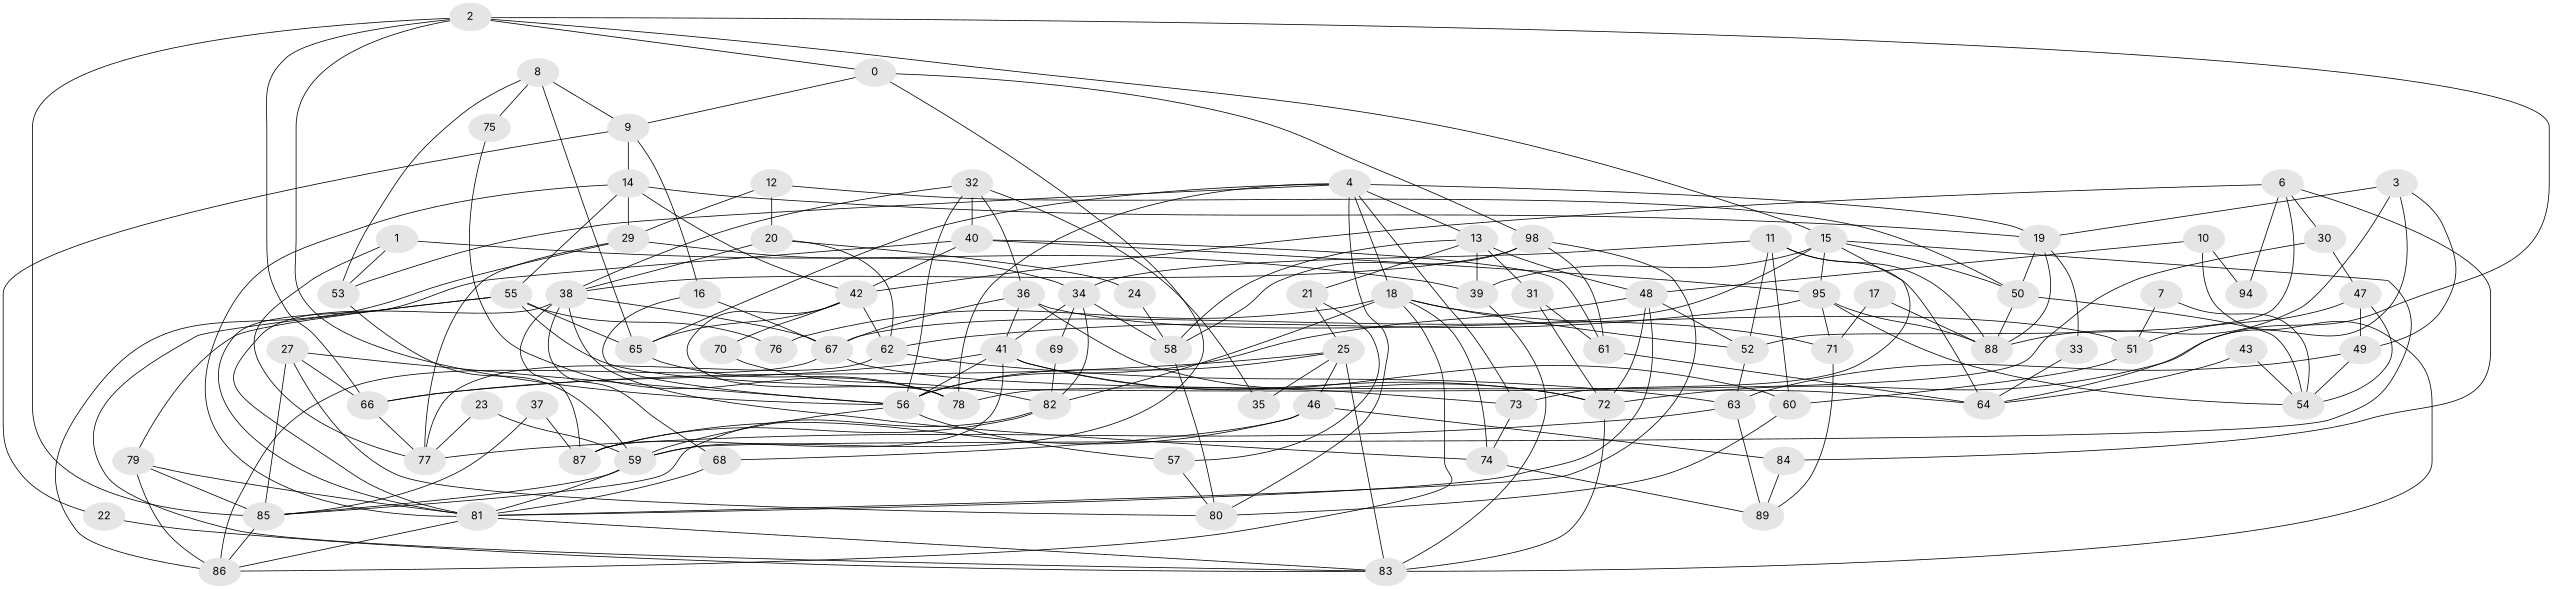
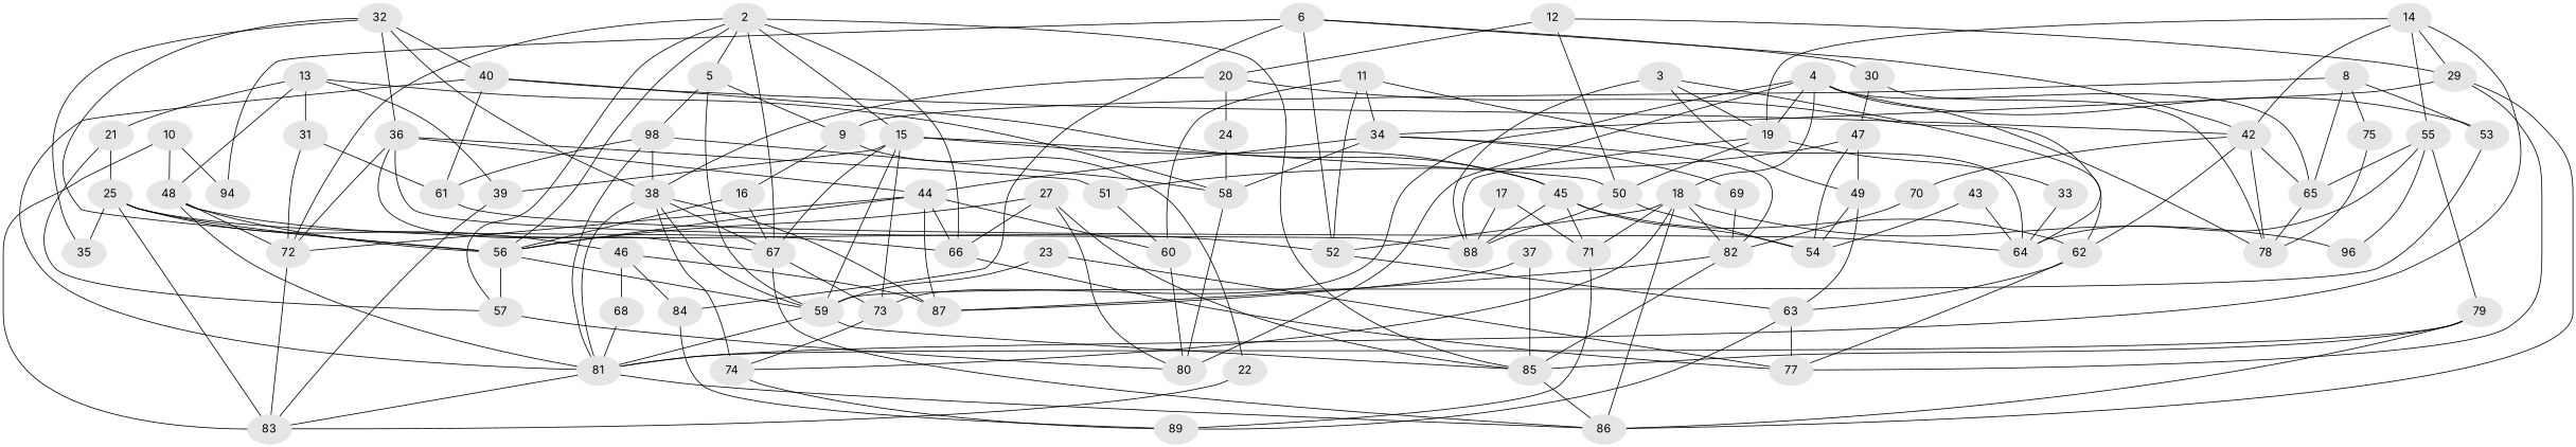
  graph {
    fontname=Inter
    node [color=gray90 fontname=Inter style=filled]
    edge [fontname=Inter weight=1.0]
-   1
    39
    53
    77
    83
    59
    2
-   5 [label=0]
+   5
    15
    56
    57
    66
    67
    72
    85
    9
    n17 [label=98]
    73
    50
-   45 [label=95]
+   45
    80
    86
    3
    19
    49
    64
    88
    33
    54
    63
    4
    13
    18
    65
    78
    48
    21
    31
    58
    52
    71
    74
-   76
+   76 [label=96]
    82
    14
    16
    22
    81
    38
    61
    6
    30
    42
    n54 [label=94]
    84
    47
    62
    70
    89
-   7
    51
    60
    8
    75
    29
    55
    10
    11
    34
-   41
+   41 [label=44]
    69
    12
    20
    24
    25
    79
    17
    87
    68
    35
    46
    23
    27
    32
    36
    40
    37
    43
-   1 -- 39
-   1 -- 53
-   1 -- 77
    39 -- 83
    53 -- 59
    59 -- 85
    59 -- 81
    2 -- 5
    2 -- 15
    2 -- 56
+   2 -- 57
    2 -- 66
+   2 -- 67
    2 -- 72
    2 -- 85
    5 -- 59
    5 -- 9
    5 -- n17
    15 -- 39
    15 -- 59
    15 -- 67
    15 -- 73
    15 -- 50
    15 -- 45
    56 -- 59
    56 -- 57
    57 -- 80 [weight=2.0]
    66 -- 77
    67 -- 73
    67 -- 86
    72 -- 83
    85 -- 86
-   9 -- 14
    9 -- 16
    9 -- 22
    n17 -- 58
    n17 -- 81
    n17 -- 38
    n17 -- 61
    73 -- 74
    50 -- 88
    50 -- 54
    45 -- 88
    45 -- 54
    45 -- 71
    45 -- 62
    3 -- 19
    3 -- 49
    3 -- 64
    3 -- 88
    19 -- 50
    19 -- 88
    19 -- 33
    49 -- 54
    49 -- 63
    33 -- 64
    63 -- 77
    63 -- 89
    4 -- 53
    4 -- 73
    4 -- 80
    4 -- 19
-   4 -- 13
    4 -- 18
    4 -- 65 [weight=2.0]
    4 -- 78
    13 -- 39
    13 -- 48
    13 -- 21
    13 -- 31
    13 -- 58
    18 -- 86
    18 -- 52
    18 -- 71
    18 -- 74
    18 -- 76
    18 -- 82
    65 -- 78
    48 -- 56 [weight=2.0]
    48 -- 72
    48 -- 52
    48 -- 81
    21 -- 57
    21 -- 25
    31 -- 72
    31 -- 61
    58 -- 80 [weight=2.0]
    52 -- 63
    71 -- 89
    74 -- 89
    82 -- 85
    82 -- 87
    14 -- 19
    14 -- 81
    14 -- 42
    14 -- 29
    14 -- 55
    16 -- 56
    16 -- 67
    22 -- 83
    81 -- 83
    81 -- 86
    38 -- 67
    38 -- 74
    38 -- 81
    38 -- 87
-   38 -- 68
+   38 -- 59
    61 -- 64
    6 -- 52
    6 -- 30
    6 -- 42
    6 -- n54
    6 -- 84
    30 -- 78
    30 -- 47
    42 -- 65
    42 -- 78
    42 -- 62
    42 -- 70
    84 -- 89
    47 -- 49
    47 -- 54
    47 -- 51 [weight=2.0]
    62 -- 77
    62 -- 63
    70 -- 82
-   7 -- 54
-   7 -- 51
    51 -- 60
    60 -- 80
    8 -- 53
    8 -- 9
    8 -- 65
    8 -- 75
    75 -- 78
    29 -- 77
    29 -- 86
    29 -- 34
-   55 -- 83
    55 -- 64
    55 -- 65
    55 -- 76
    55 -- 79
    10 -- 83
    10 -- 48
    10 -- n54
    11 -- 64
    11 -- 52
    11 -- 60
    11 -- 34
    34 -- 58
    34 -- 82
    34 -- 41
    34 -- 69
    41 -- 56
    41 -- 66
    41 -- 72
    41 -- 60
    41 -- 87
    69 -- 82
    12 -- 50
    12 -- 29
    12 -- 20
    20 -- 38
    20 -- 62
    20 -- 24
    24 -- 58 [weight=2.0]
    25 -- 83
    25 -- 56
    25 -- 66
    25 -- 35 [weight=2.0]
    25 -- 46
    79 -- 85
    79 -- 86
    79 -- 81
    17 -- 88
    17 -- 71
    68 -- 81
    46 -- 84
    46 -- 87
    46 -- 68
    23 -- 77
    23 -- 59
    27 -- 56
    27 -- 66
    27 -- 85
    27 -- 80
    32 -- 56
    32 -- 38
    32 -- 35
    32 -- 36
    32 -- 40
    36 -- 67
    36 -- 72
-   11 -- 88
+   36 -- 88
    36 -- 51
    36 -- 41
    40 -- 45
    40 -- 81
    40 -- 61
    40 -- 42
    37 -- 85
    37 -- 87
    43 -- 64
    43 -- 54
  }
